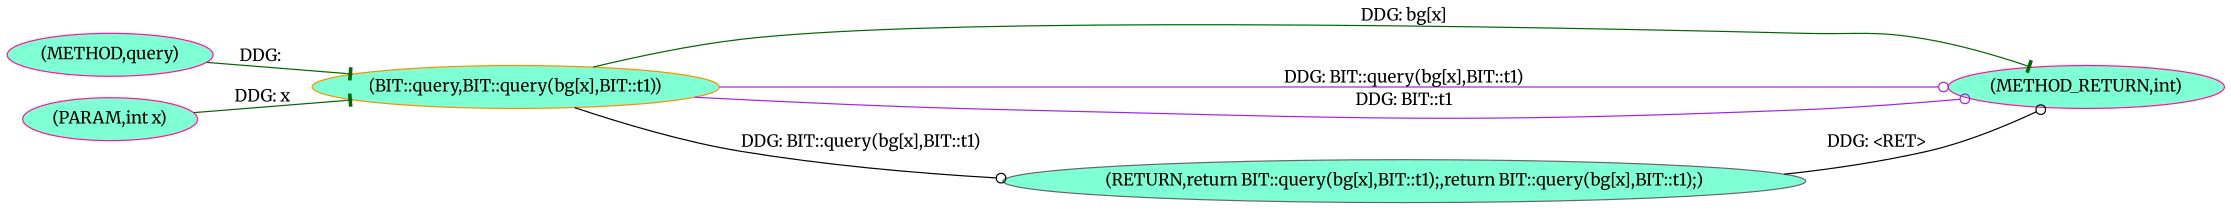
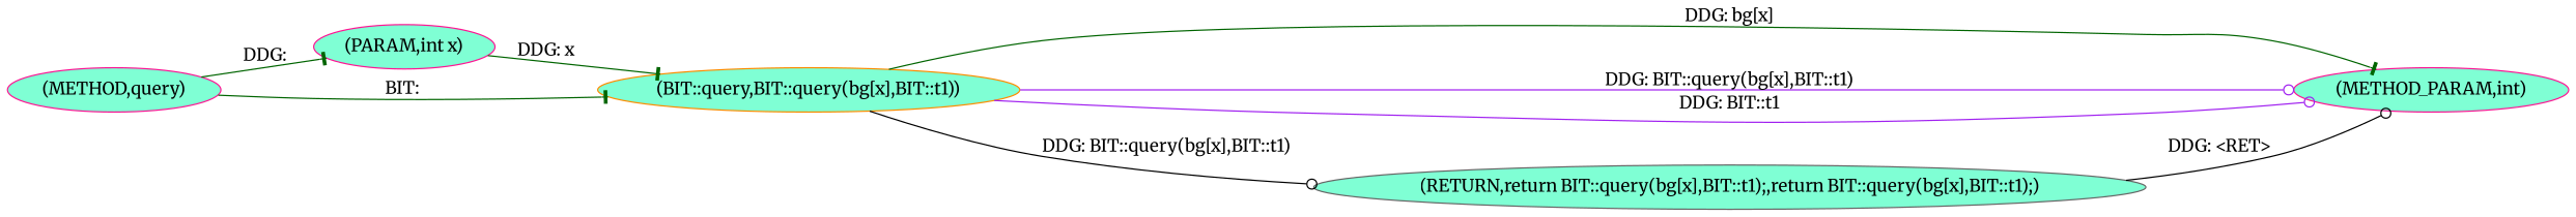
  digraph {
    fontname=Merriweather
    rankdir=LR
    node [color=deeppink fillcolor=aquamarine fontname=Merriweather style=filled]
    edge [arrowhead=tee color=darkgreen fontname=Merriweather]
    n1 [label="(METHOD,query)"]
    n2 [label="(PARAM,int x)"]
    n3 [color=darkorange label="(BIT::query,BIT::query(bg[x],BIT::t1))"]
-   n4 [label="(METHOD_RETURN,int)"]
+   n4 [label="(METHOD_PARAM,int)"]
    n5 [color=gray40 label="(RETURN,return BIT::query(bg[x],BIT::t1);,return BIT::query(bg[x],BIT::t1);)"]
-   n1 -> n3 [label="DDG: "]
+   n1 -> n2 [label="DDG: "]
+   n1 -> n3 [label="BIT: "]
    n2 -> n3 [label="DDG: x"]
    n3 -> n4 [label="DDG: bg[x]"]
    n3 -> n4 [arrowhead=odot color=purple label="DDG: BIT::query(bg[x],BIT::t1)"]
    n3 -> n4 [arrowhead=odot color=purple label="DDG: BIT::t1"]
    n3 -> n5 [arrowhead=odot color=black label="DDG: BIT::query(bg[x],BIT::t1)"]
    n5 -> n4 [arrowhead=odot color=black label="DDG: <RET>"]
  }
